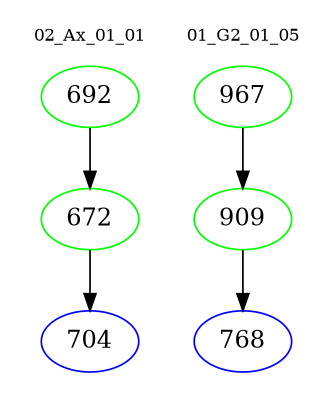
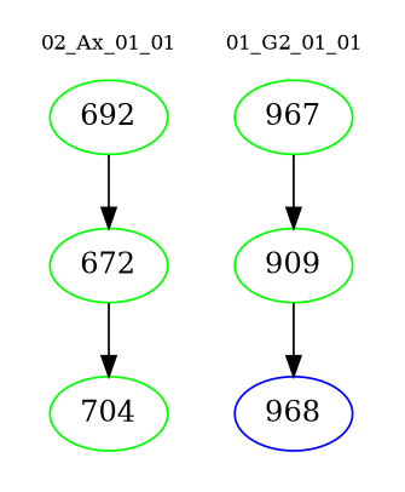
  digraph {
    node [color=green]
    edge [color=black]
    n1 [label=692]
    n2 [label=672]
-   n3 [color=blue label=704]
+   n3 [label=704]
    n4 [label=967]
    n5 [label=909]
-   n6 [color=blue label=768]
+   n6 [color=blue label=968]
    subgraph cluster_1 {
      color=white
      fontsize=10
      label="02_Ax_01_01"
      n1
      n2
      n3
    }
    subgraph cluster_2 {
      color=white
      fontsize=10
-     label="01_G2_01_05"
+     label="01_G2_01_01"
      n4
      n5
      n6
    }
    n1 -> n2
    n2 -> n3
    n4 -> n5
    n5 -> n6
  }
